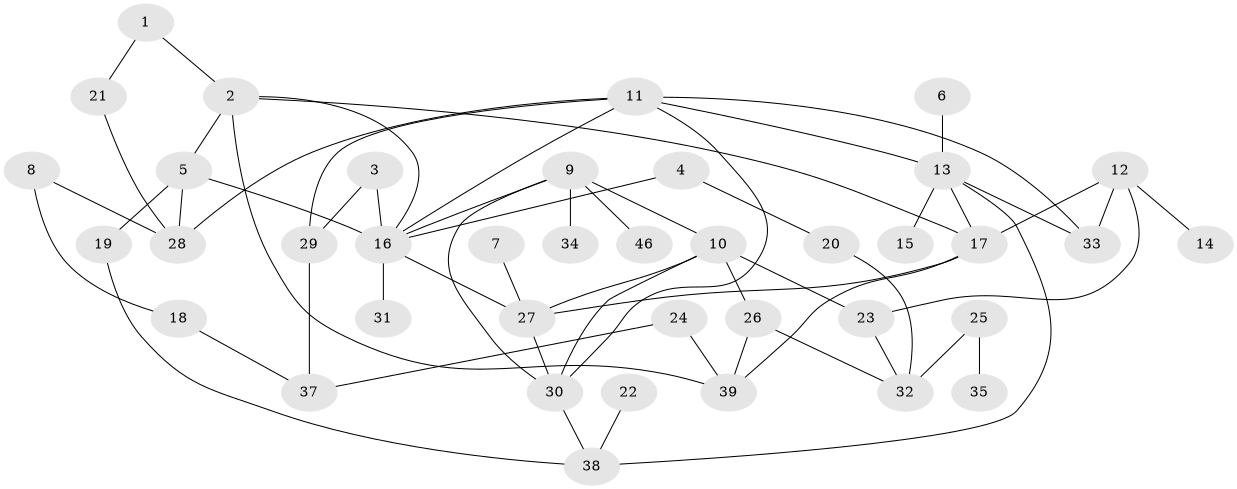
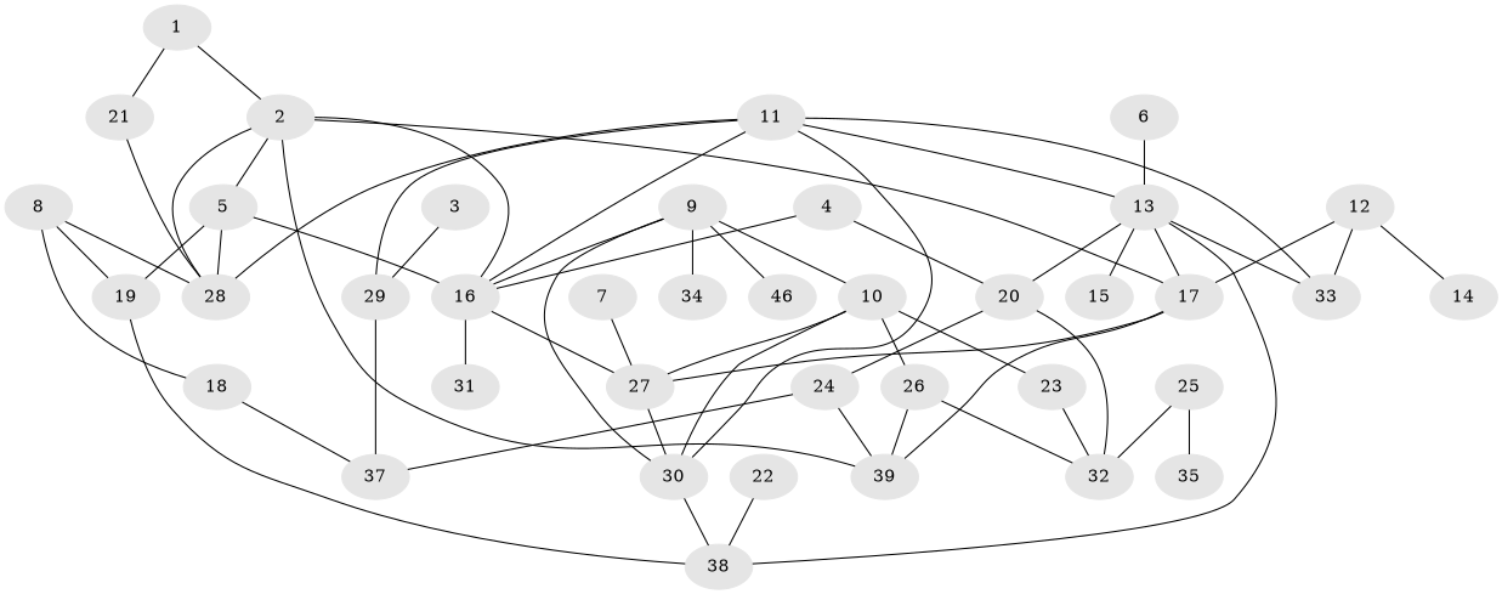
  graph {
    node [color=gray90 style=filled]
    edge [weight=1.0]
    1
    2
    21
    5
    16
    17
    28
    39
    19
    6
    13
    27
    31
    3
    29
    37
    4
    20
    24
    32
    38
    33
    15
    7
    30
    8
    18
    9
    10
    34
    n31 [label=46]
    23
    26
    11
    12
    14
    22
    25
    35
    1 -- 2
    1 -- 21
    2 -- 5
    2 -- 16
    2 -- 17
+   2 -- 28
    2 -- 39
    21 -- 28
    5 -- 16
    5 -- 28
    5 -- 19
    16 -- 27
    16 -- 31
    17 -- 39
    17 -- 27
    19 -- 38
    6 -- 13
    13 -- 17
+   13 -- 20
    13 -- 38
    13 -- 33
    13 -- 15
    27 -- 30
-   3 -- 16
    3 -- 29
    29 -- 37
    4 -- 16
    4 -- 20
+   20 -- 24
    20 -- 32 [weight=2.0]
    24 -- 39
    24 -- 37
    7 -- 27
    30 -- 38
    8 -- 28
+   8 -- 19
    8 -- 18
    18 -- 37
    9 -- 16
    9 -- 30
    9 -- 10
    9 -- 34
    9 -- n31
    10 -- 27
    10 -- 30
    10 -- 23
    10 -- 26
    23 -- 32
    26 -- 39
    26 -- 32
    11 -- 16
    11 -- 28
    11 -- 13
    11 -- 29
    11 -- 33
    11 -- 30
    12 -- 17
    12 -- 33
-   12 -- 23
    12 -- 14
    22 -- 38
    25 -- 32
    25 -- 35
  }
